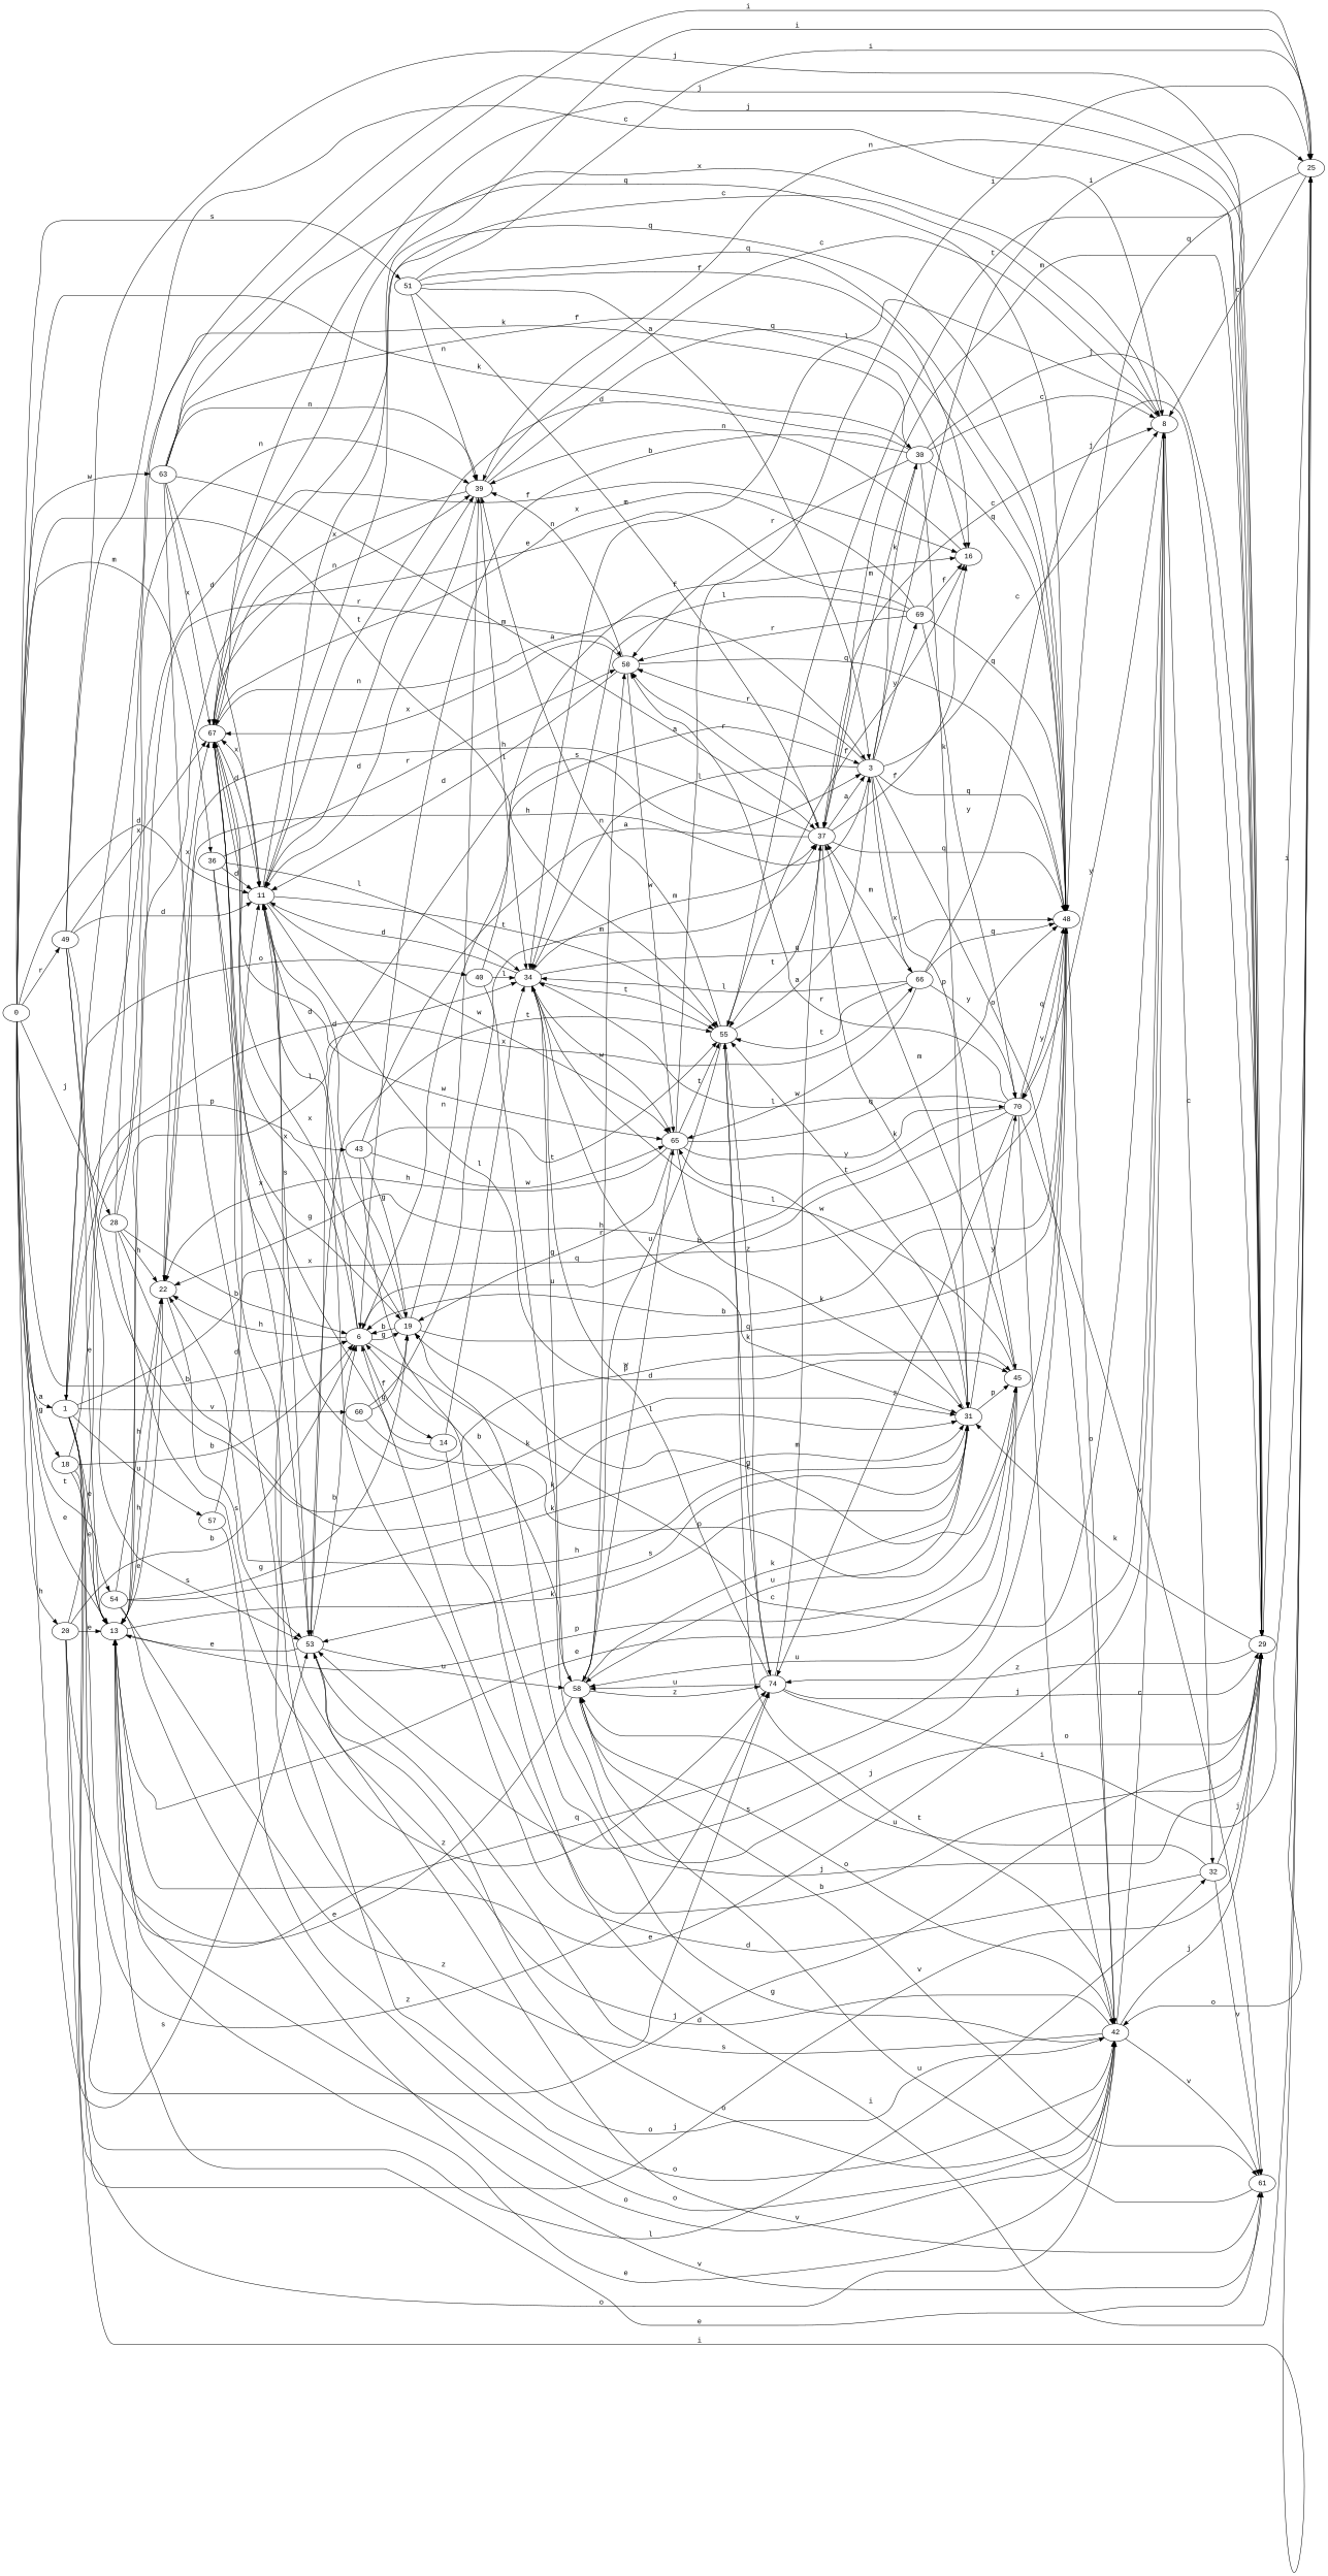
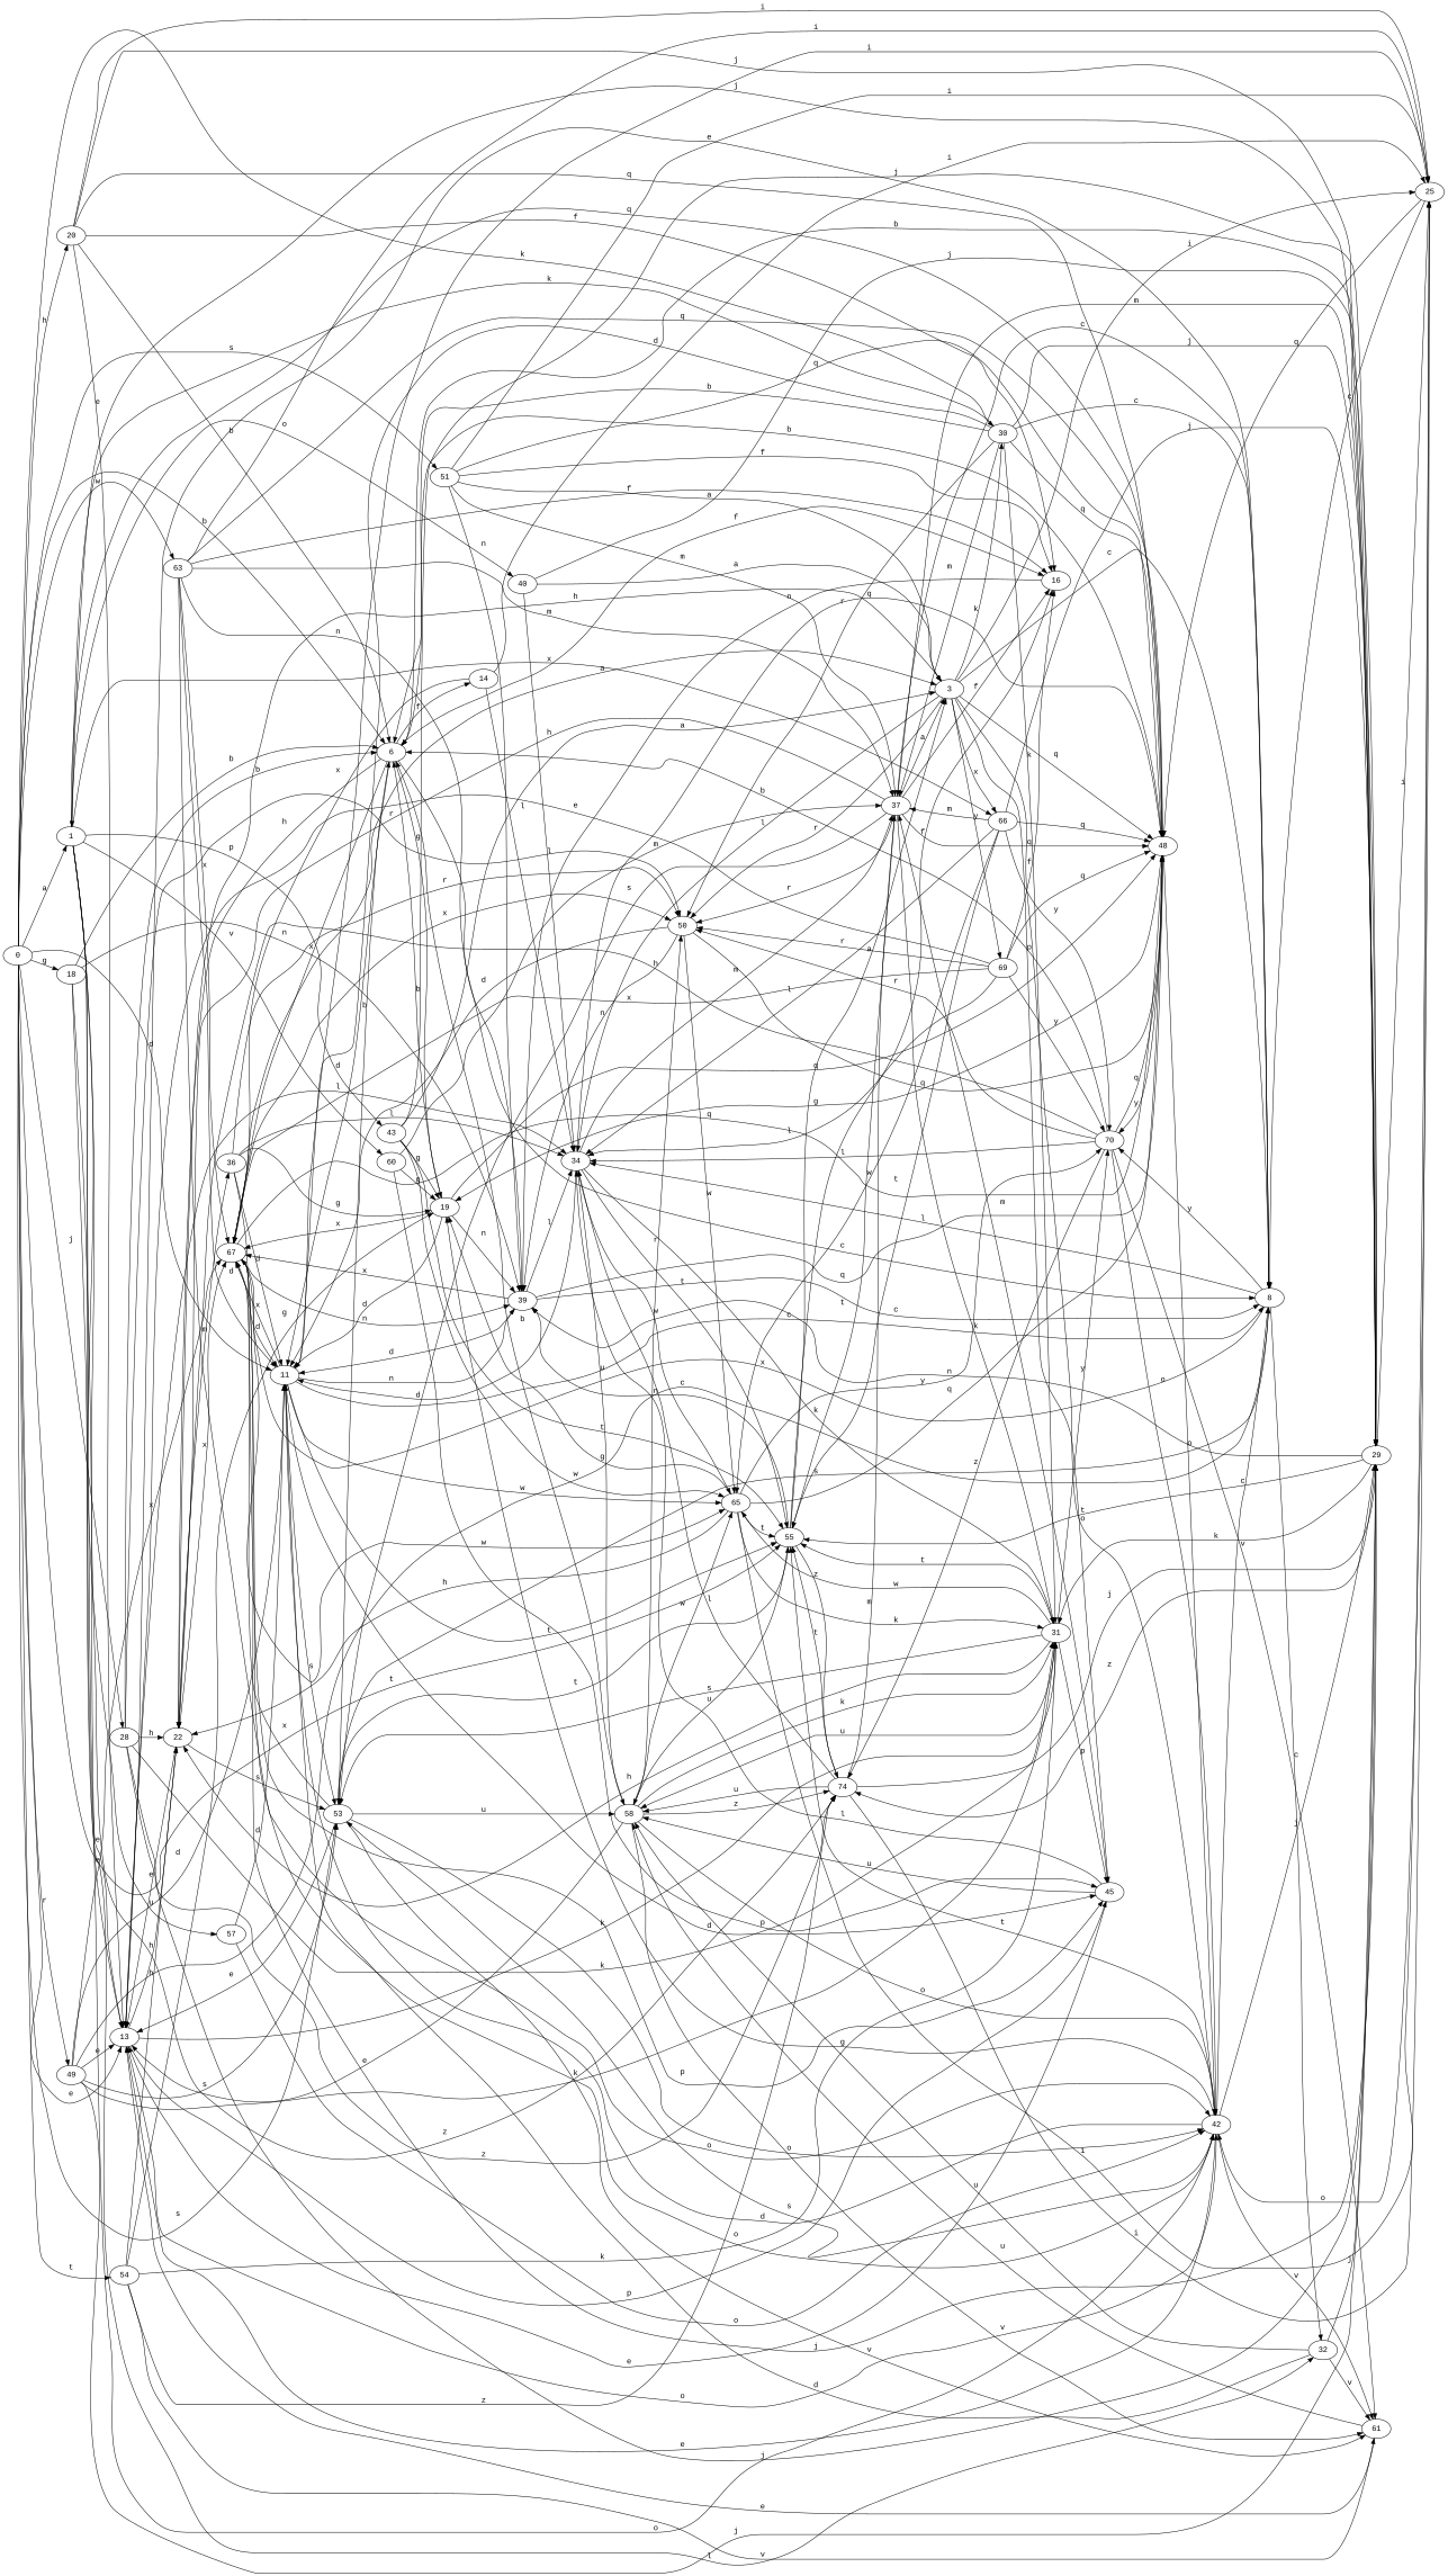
  strict digraph {
    fontname="Liberation Mono"
    rankdir=LR
    node [fontname="Liberation Mono"]
    edge [fontname="Liberation Mono"]
    0
    1
    6
    11
    13
    18
    20
    28
    30
    36
    49
    51
    53
    54
    55
    63
    29
    32
    40
    43
    48
    57
    60
    66
    74
    8
    22
    14
    16
    19
    67
    25
    45
    39
    n35 [label=65]
    34
    42
    31
    50
    37
    3
    58
    61
    70
    69
    0 -> 1 [label=a]
    0 -> 6 [label=b]
    0 -> 11 [label=d]
    0 -> 13 [label=e]
    0 -> 18 [label=g]
    0 -> 20 [label=h]
    0 -> 28 [label=j]
    0 -> 30 [label=k]
-   0 -> 36 [label=m]
+   22 -> 36 [label=m]
    0 -> 49 [label=r]
    0 -> 51 [label=s]
    0 -> 53 [label=s]
    0 -> 54 [label=t]
    0 -> 55 [label=t]
    0 -> 63 [label=w]
    1 -> 13 [label=e]
    1 -> 29 [label=j]
    1 -> 32 [label=l]
    1 -> 40 [label=o]
    1 -> 43 [label=p]
    1 -> 48 [label=q]
    1 -> 57 [label=u]
    1 -> 60 [label=v]
    1 -> 66 [label=x]
    1 -> 74 [label=z]
    6 -> 11 [label=d]
    6 -> 8 [label=c]
    6 -> 22 [label=h]
    6 -> 14 [label=f]
    6 -> 16 [label=f]
    6 -> 19 [label=g]
    6 -> 67 [label=x]
    11 -> 53 [label=s]
    11 -> 55 [label=t]
    11 -> 8 [label=c]
    11 -> 67 [label=x]
    11 -> 25 [label=i]
    11 -> 45 [label=d]
    11 -> 39 [label=n]
    11 -> n35 [label=w]
    13 -> 22 [label=h]
    13 -> 45 [label=p]
    13 -> 34 [label=l]
    13 -> 42 [label=o]
    13 -> 31 [label=k]
    18 -> 6 [label=b]
    18 -> 13 [label=e]
    18 -> 39 [label=n]
    18 -> 42 [label=o]
    20 -> 6 [label=b]
    20 -> 13 [label=e]
    20 -> 29 [label=j]
    20 -> 48 [label=q]
    20 -> 16 [label=f]
    20 -> 25 [label=i]
    28 -> 6 [label=b]
    28 -> 29 [label=j]
    28 -> 74 [label=z]
    28 -> 22 [label=h]
    28 -> 31 [label=k]
    28 -> 50 [label=r]
    30 -> 1 [label=k]
    30 -> 6 [label=b]
    30 -> 11 [label=d]
    30 -> 29 [label=j]
    30 -> 48 [label=q]
    30 -> 8 [label=c]
    30 -> 31 [label=k]
    30 -> 50 [label=r]
    30 -> 37 [label=m]
    36 -> 11 [label=d]
    36 -> 19 [label=g]
    36 -> 45 [label=p]
    36 -> 34 [label=l]
    36 -> 50 [label=r]
    49 -> 11 [label=d]
    49 -> 13 [label=e]
    49 -> 53 [label=s]
    49 -> 29 [label=j]
    49 -> 8 [label=c]
    49 -> 67 [label=x]
    49 -> 31 [label=k]
    51 -> 48 [label=q]
    51 -> 16 [label=f]
    51 -> 25 [label=i]
    51 -> 39 [label=n]
    51 -> 37 [label=m]
    51 -> 3 [label=a]
    53 -> 6 [label=b]
    53 -> 13 [label=e]
    53 -> 55 [label=t]
    53 -> 67 [label=x]
    53 -> 42 [label=o]
    53 -> 58 [label=u]
    53 -> 61 [label=v]
    54 -> 74 [label=z]
    54 -> 22 [label=h]
    54 -> 19 [label=g]
    54 -> 31 [label=k]
    54 -> 61 [label=v]
    55 -> 74 [label=z]
    55 -> 16 [label=f]
    55 -> 39 [label=n]
    55 -> 3 [label=a]
    55 -> 58 [label=u]
    63 -> 11 [label=d]
    63 -> 48 [label=q]
    63 -> 16 [label=f]
    63 -> 67 [label=x]
    63 -> 25 [label=i]
    63 -> 39 [label=n]
    63 -> 42 [label=o]
    63 -> 37 [label=m]
    29 -> 6 [label=b]
    29 -> 55 [label=t]
    29 -> 74 [label=z]
    29 -> 25 [label=i]
    29 -> 39 [label=n]
    29 -> 31 [label=k]
    29 -> 37 [label=m]
    32 -> 11 [label=d]
    32 -> 29 [label=j]
    32 -> 58 [label=u]
    32 -> 61 [label=v]
    40 -> 29 [label=j]
    40 -> 34 [label=l]
    40 -> 3 [label=a]
    43 -> 55 [label=t]
    43 -> 29 [label=j]
    43 -> 19 [label=g]
    43 -> n35 [label=w]
    43 -> 3 [label=a]
    48 -> 6 [label=b]
    48 -> 19 [label=g]
    48 -> 42 [label=o]
    48 -> 70 [label=y]
    57 -> 11 [label=d]
    57 -> 42 [label=o]
    60 -> 19 [label=g]
    60 -> 45 [label=p]
    60 -> 37 [label=m]
    66 -> 55 [label=t]
    66 -> 29 [label=j]
    66 -> 48 [label=q]
    66 -> n35 [label=w]
    66 -> 34 [label=l]
    66 -> 37 [label=m]
    66 -> 70 [label=y]
    74 -> 55 [label=t]
    74 -> 29 [label=j]
    74 -> 25 [label=i]
    74 -> 34 [label=l]
    74 -> 37 [label=m]
    74 -> 58 [label=u]
    8 -> 13 [label=e]
    8 -> 53 [label=s]
    8 -> 32 [label=c]
    8 -> 67 [label=x]
    8 -> 34 [label=l]
    8 -> 70 [label=y]
    22 -> 13 [label=e]
    22 -> 53 [label=s]
    22 -> 67 [label=x]
    14 -> 67 [label=x]
    14 -> 25 [label=i]
    14 -> 34 [label=l]
    16 -> 39 [label=n]
    19 -> 6 [label=b]
    19 -> 11 [label=d]
    19 -> 48 [label=q]
    19 -> 67 [label=x]
    19 -> 39 [label=n]
    67 -> 11 [label=d]
    67 -> 29 [label=j]
    67 -> 48 [label=q]
    67 -> 39 [label=n]
    67 -> n35 [label=w]
    67 -> 42 [label=o]
    67 -> 3 [label=a]
    25 -> 48 [label=q]
    25 -> 8 [label=c]
    25 -> 42 [label=o]
    45 -> 13 [label=e]
    45 -> 34 [label=l]
    45 -> 37 [label=m]
    45 -> 58 [label=u]
    39 -> 11 [label=d]
    39 -> 48 [label=q]
    39 -> 8 [label=c]
    39 -> 67 [label=x]
    39 -> 34 [label=l]
    n35 -> 55 [label=t]
    n35 -> 48 [label=q]
    n35 -> 22 [label=h]
    n35 -> 19 [label=g]
    n35 -> 25 [label=i]
    n35 -> 31 [label=k]
    n35 -> 70 [label=y]
    34 -> 11 [label=d]
    34 -> 55 [label=t]
    34 -> 48 [label=q]
    34 -> n35 [label=w]
    34 -> 31 [label=k]
    34 -> 37 [label=m]
    34 -> 58 [label=u]
    42 -> 11 [label=d]
    42 -> 13 [label=e]
    42 -> 53 [label=s]
    42 -> 55 [label=t]
    42 -> 29 [label=j]
    42 -> 8 [label=c]
    42 -> 19 [label=g]
    42 -> 61 [label=v]
    31 -> 53 [label=s]
    31 -> 55 [label=t]
    31 -> 22 [label=h]
    31 -> 45 [label=p]
    31 -> n35 [label=w]
    31 -> 58 [label=u]
    31 -> 70 [label=y]
    50 -> 11 [label=d]
    50 -> 48 [label=q]
-   50 -> 67 [label=x]
+   67 -> 50 [label=x]
    50 -> 39 [label=n]
    50 -> n35 [label=w]
    37 -> 53 [label=s]
    37 -> 55 [label=t]
    37 -> 48 [label=q]
    37 -> 8 [label=c]
    37 -> 22 [label=h]
    37 -> 16 [label=f]
    37 -> 31 [label=k]
    37 -> 50 [label=r]
    37 -> 3 [label=a]
    3 -> 30 [label=k]
    3 -> 48 [label=q]
    3 -> 66 [label=x]
    3 -> 8 [label=c]
    3 -> 22 [label=h]
    3 -> 25 [label=i]
    3 -> 45 [label=p]
    3 -> 34 [label=l]
    3 -> 42 [label=o]
    3 -> 50 [label=r]
    3 -> 69 [label=y]
    58 -> 6 [label=b]
    58 -> 13 [label=e]
    58 -> 74 [label=z]
    58 -> n35 [label=w]
    58 -> 42 [label=o]
    58 -> 31 [label=k]
    58 -> 50 [label=r]
    58 -> 61 [label=v]
    61 -> 13 [label=e]
    61 -> 58 [label=u]
    70 -> 6 [label=b]
    70 -> 48 [label=q]
    70 -> 74 [label=z]
    70 -> 22 [label=h]
    70 -> 34 [label=l]
    70 -> 42 [label=o]
    70 -> 50 [label=r]
    70 -> 61 [label=v]
    69 -> 13 [label=e]
    69 -> 48 [label=q]
    69 -> 16 [label=f]
    69 -> 67 [label=x]
    69 -> 34 [label=l]
    69 -> 50 [label=r]
    69 -> 70 [label=y]
  }
